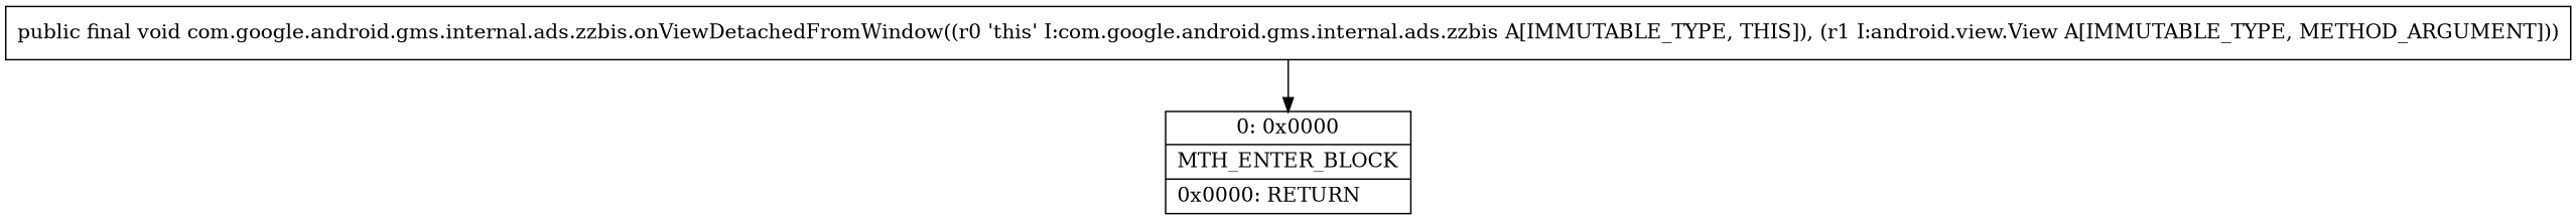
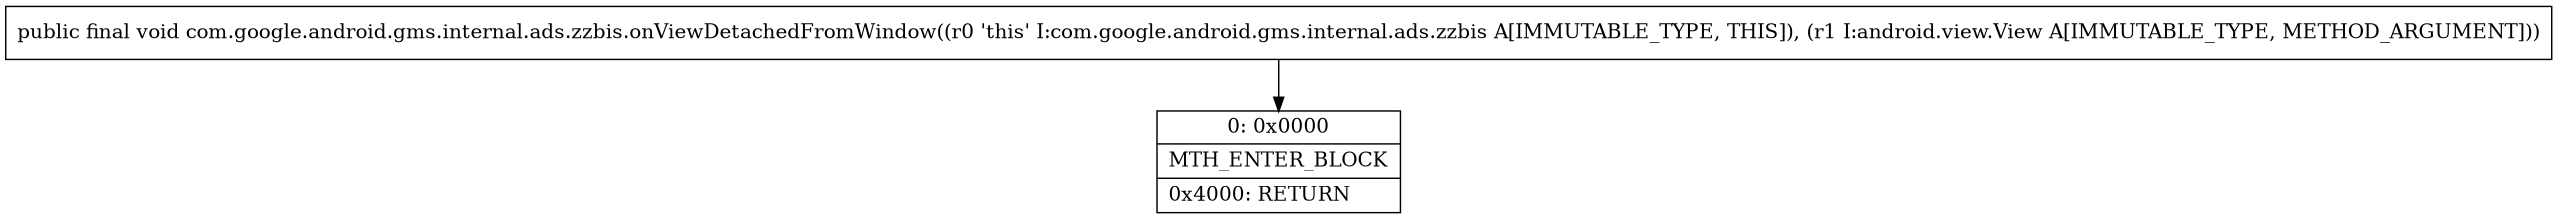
  digraph {
    node [shape=record]
-   n1 [label="{0\:\ 0x0000|MTH_ENTER_BLOCK\l|0x0000: RETURN   \l}"]
+   n1 [label="{0\:\ 0x0000|MTH_ENTER_BLOCK\l|0x4000: RETURN   \l}"]
    n2 [label="{public final void com.google.android.gms.internal.ads.zzbis.onViewDetachedFromWindow((r0 'this' I:com.google.android.gms.internal.ads.zzbis A[IMMUTABLE_TYPE, THIS]), (r1 I:android.view.View A[IMMUTABLE_TYPE, METHOD_ARGUMENT])) }"]
    n2 -> n1
  }
